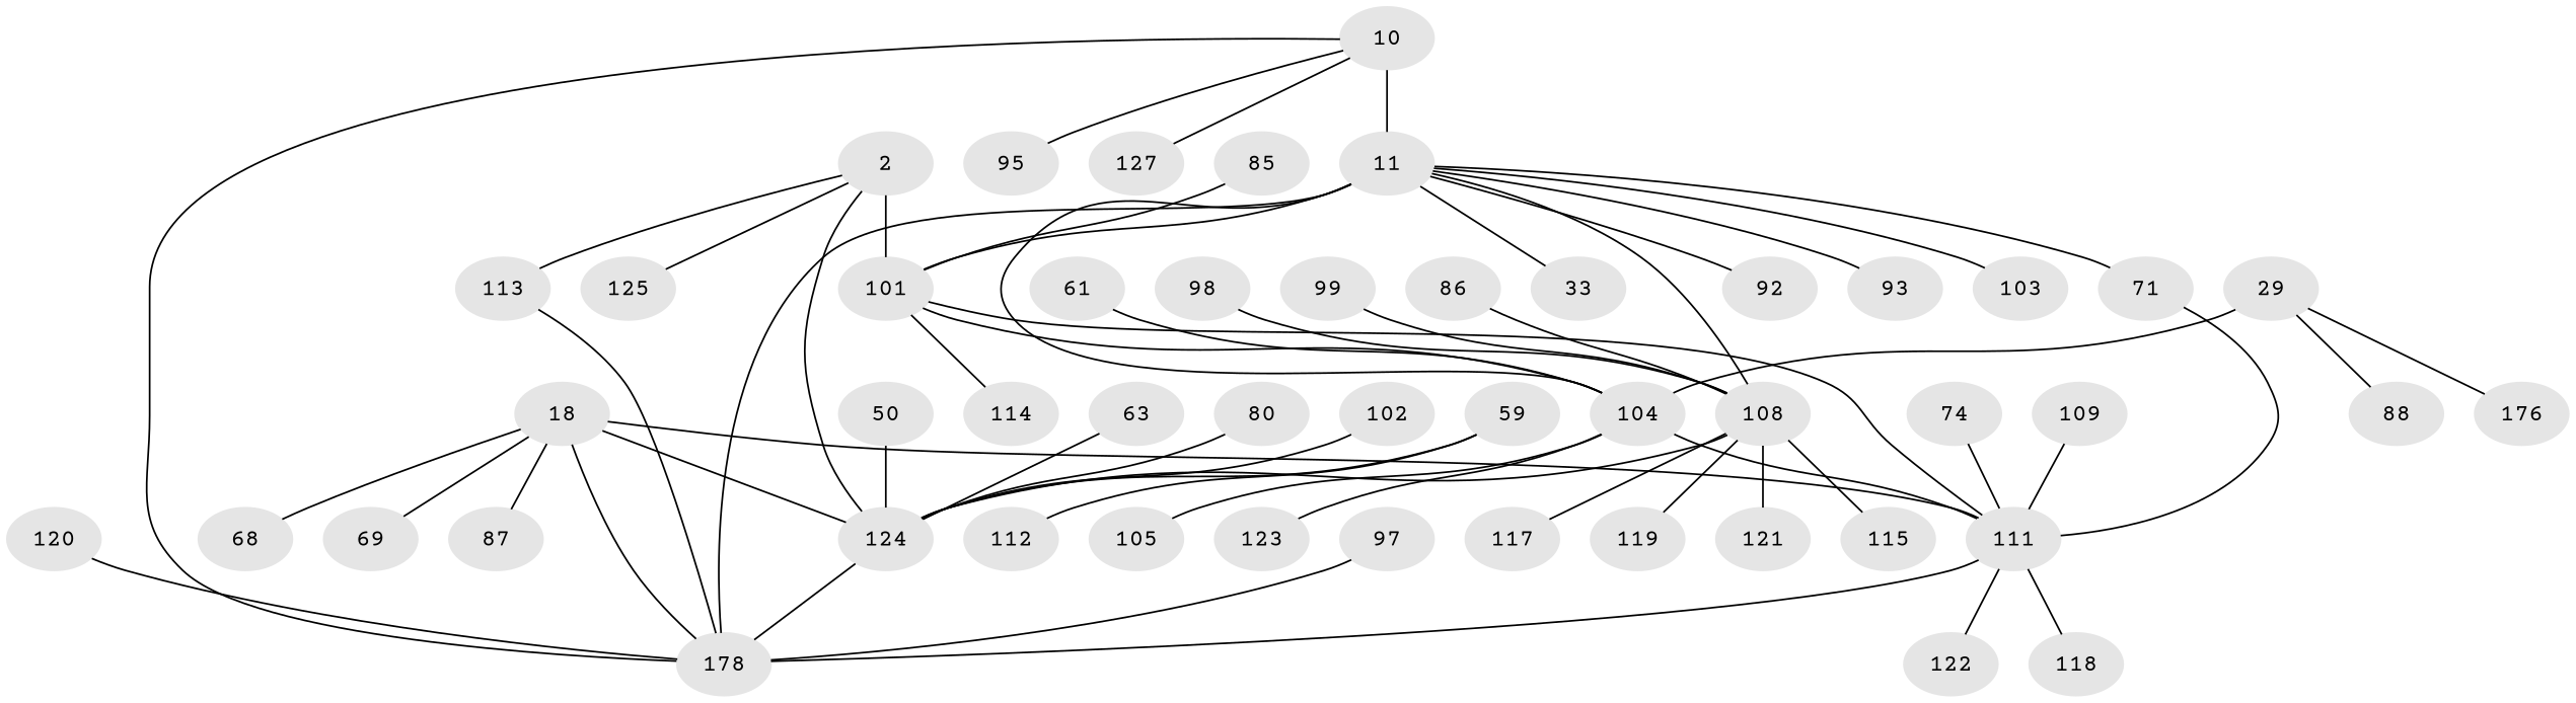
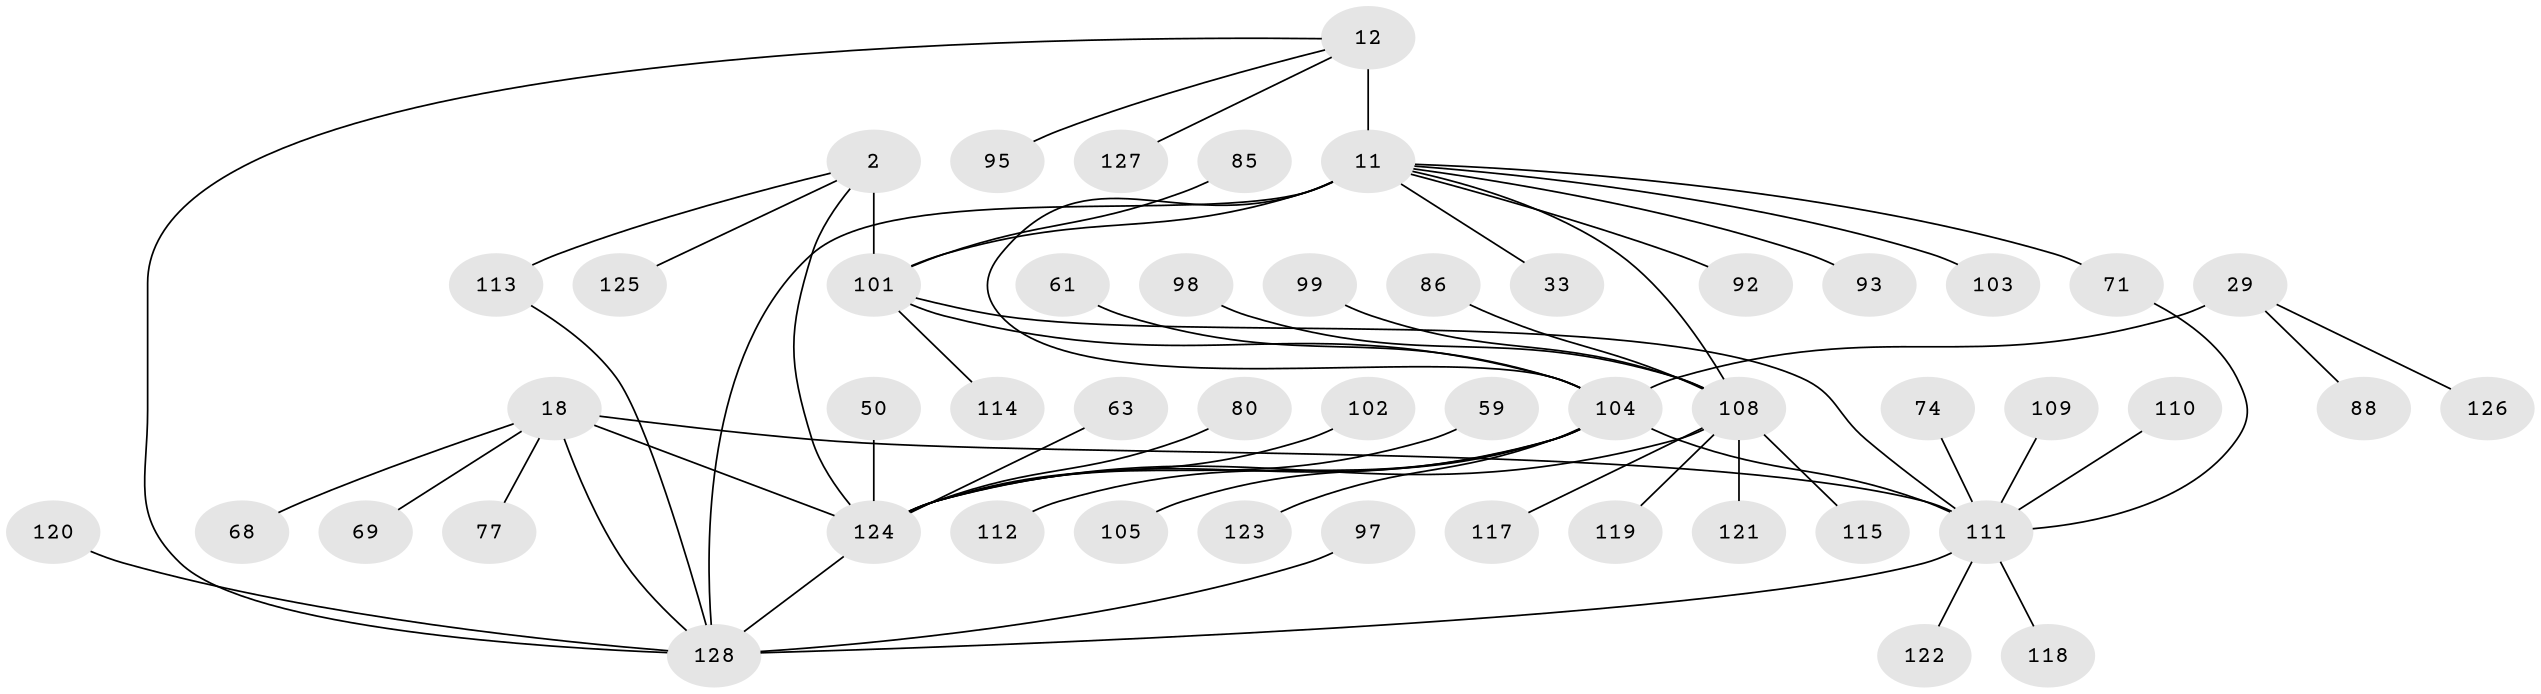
  graph {
    fontname="Courier Prime"
    node [color=gray90 fontname="Courier Prime" style=filled]
    edge [fontname="Courier Prime"]
    2 [super="+1"]
    101 [super="+6+43+52+5+54"]
    113 [super="+75"]
    124 [super="+100+24+21"]
    125
    104 [super="+67"]
    111 [super="+36+17+32+39+40+44+60+65+73"]
    114 [super="+31+83"]
-   128 [super="+37+87+89+116+12+46+48+66+84+90" label=178]
-   10 [super="+9"]
+   128 [super="+37+87+89+116+12+46+48+66+84+90"]
+   10 [super="+9" label=12]
    11 [super="+7+8"]
    n12 [label=95]
    127
    33
    71 [super="+64"]
    92 [super="+58"]
    93
    103
    108 [super="+82+23+42+61"]
    105
    112
    123
    115
    117
    119
    121
    18 [super="+16"]
    68
    69
-   77 [label=87]
+   77
    118 [super="+76"]
    122
    29 [super="+28"]
    88
-   126 [super="+78" label=176]
+   126 [super="+78"]
    50
    59
    63
    74
    80
    85
    86
    n43 [label=61]
    97 [super="+35"]
    98
    99
    102
    109
+   110
    120 [super="+95"]
    2 -- 101 [weight=8]
    2 -- 113
    2 -- 124 [weight=2]
    2 -- 125
    101 -- 104
    101 -- 111
    101 -- 114
    113 -- 128
    124 -- 128 [weight=2]
+   104 -- 124
    104 -- 111 [weight=2]
    104 -- 105
-   59 -- 112
+   104 -- 112
    104 -- 123
    111 -- 128 [weight=2]
    111 -- 118
    111 -- 122
    10 -- 128 [weight=2]
    10 -- 11 [weight=6]
    10 -- n12
    10 -- 127
    11 -- 101
    11 -- 104
    11 -- 128 [weight=5]
    11 -- 33
    11 -- 71
    11 -- 92
    11 -- 93
    11 -- 103
    11 -- 108 [weight=2]
    71 -- 111
    108 -- 124 [weight=8]
    108 -- 115
    108 -- 117
    108 -- 119
    108 -- 121
    18 -- 124
    18 -- 111 [weight=8]
    18 -- 128
    18 -- 68
    18 -- 69
    18 -- 77
    29 -- 104 [weight=8]
    29 -- 88
    29 -- 126
    50 -- 124
    59 -- 124
    63 -- 124
    74 -- 111
    80 -- 124
    85 -- 101
    86 -- 108
    n43 -- 104
    97 -- 128
    98 -- 108
    99 -- 108
    102 -- 124
    109 -- 111
+   110 -- 111
    120 -- 128
  }
